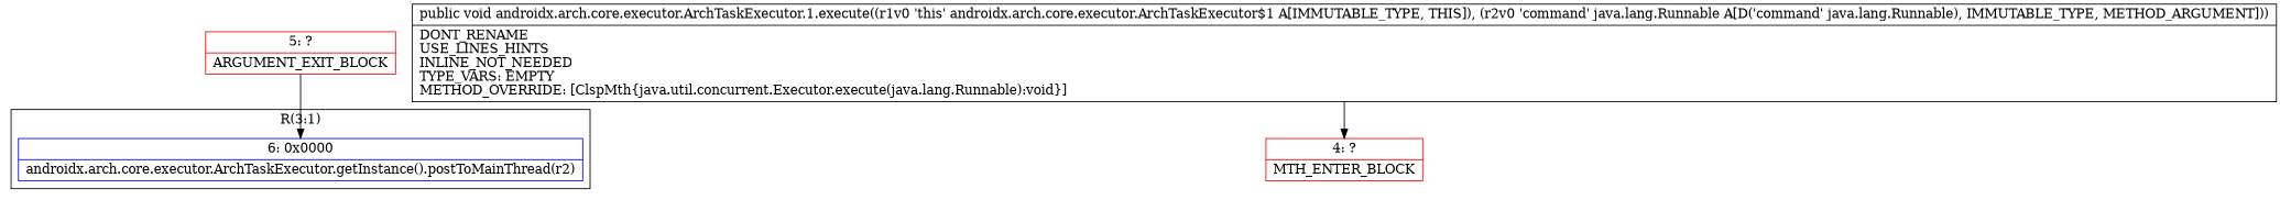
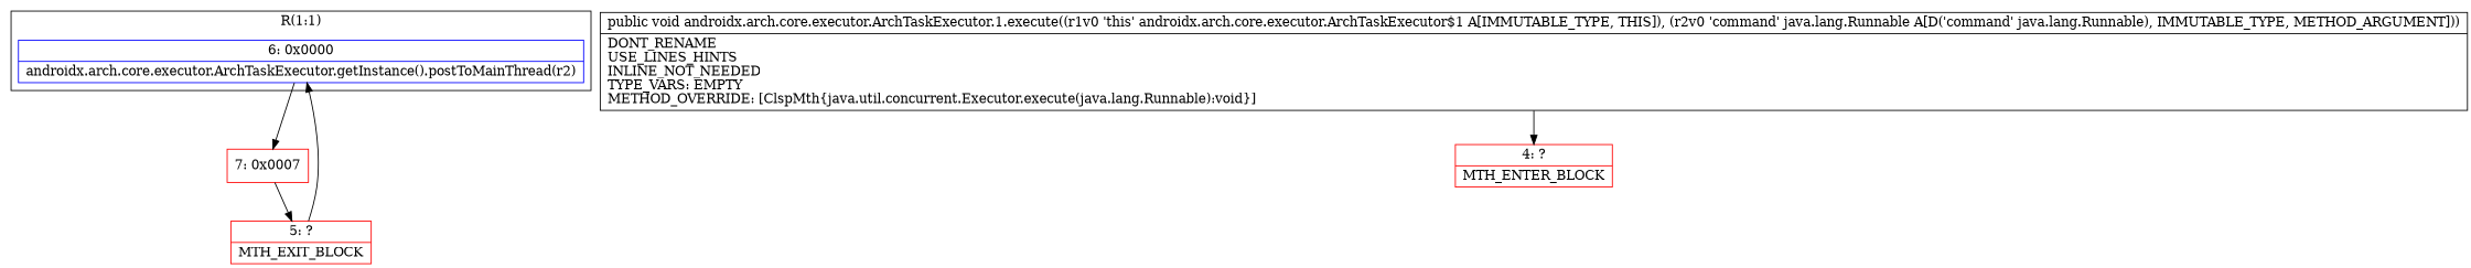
  digraph {
    node [color=red shape=record]
    n1 [color=blue label="{6\:\ 0x0000|androidx.arch.core.executor.ArchTaskExecutor.getInstance().postToMainThread(r2)\l}"]
-   n3 [label="{5\:\ ?|ARGUMENT_EXIT_BLOCK\l}"]
+   n2 [label="{7\:\ 0x0007}"]
+   n3 [label="{5\:\ ?|MTH_EXIT_BLOCK\l}"]
    n4 [label="{4\:\ ?|MTH_ENTER_BLOCK\l}"]
    n5 [label="{public void androidx.arch.core.executor.ArchTaskExecutor.1.execute((r1v0 'this' androidx.arch.core.executor.ArchTaskExecutor$1 A[IMMUTABLE_TYPE, THIS]), (r2v0 'command' java.lang.Runnable A[D('command' java.lang.Runnable), IMMUTABLE_TYPE, METHOD_ARGUMENT]))  | DONT_RENAME\lUSE_LINES_HINTS\lINLINE_NOT_NEEDED\lTYPE_VARS: EMPTY\lMETHOD_OVERRIDE: [ClspMth\{java.util.concurrent.Executor.execute(java.lang.Runnable):void\}]\l}" color=""]
    subgraph cluster_1 {
-     label="R(3:1)"
+     label="R(1:1)"
      n1
    }
+   n1 -> n2
+   n2 -> n3
    n3 -> n1
    n5 -> n4
  }
